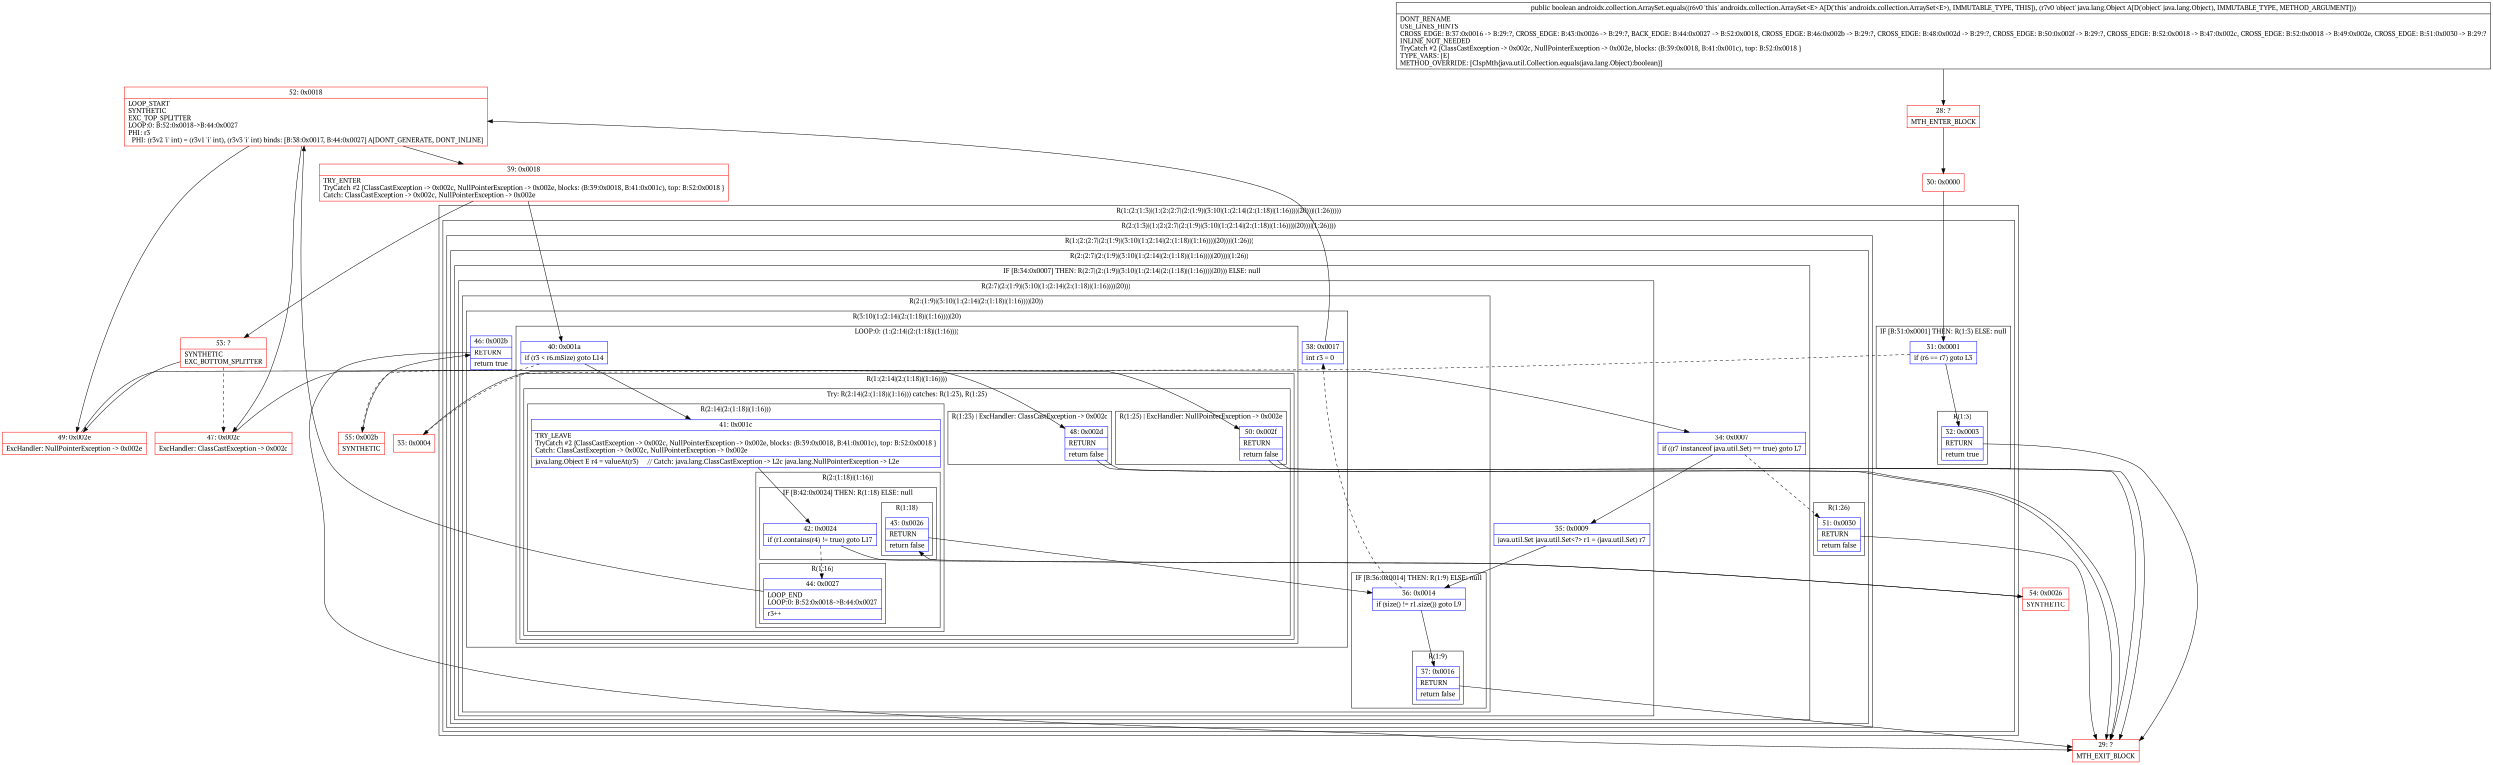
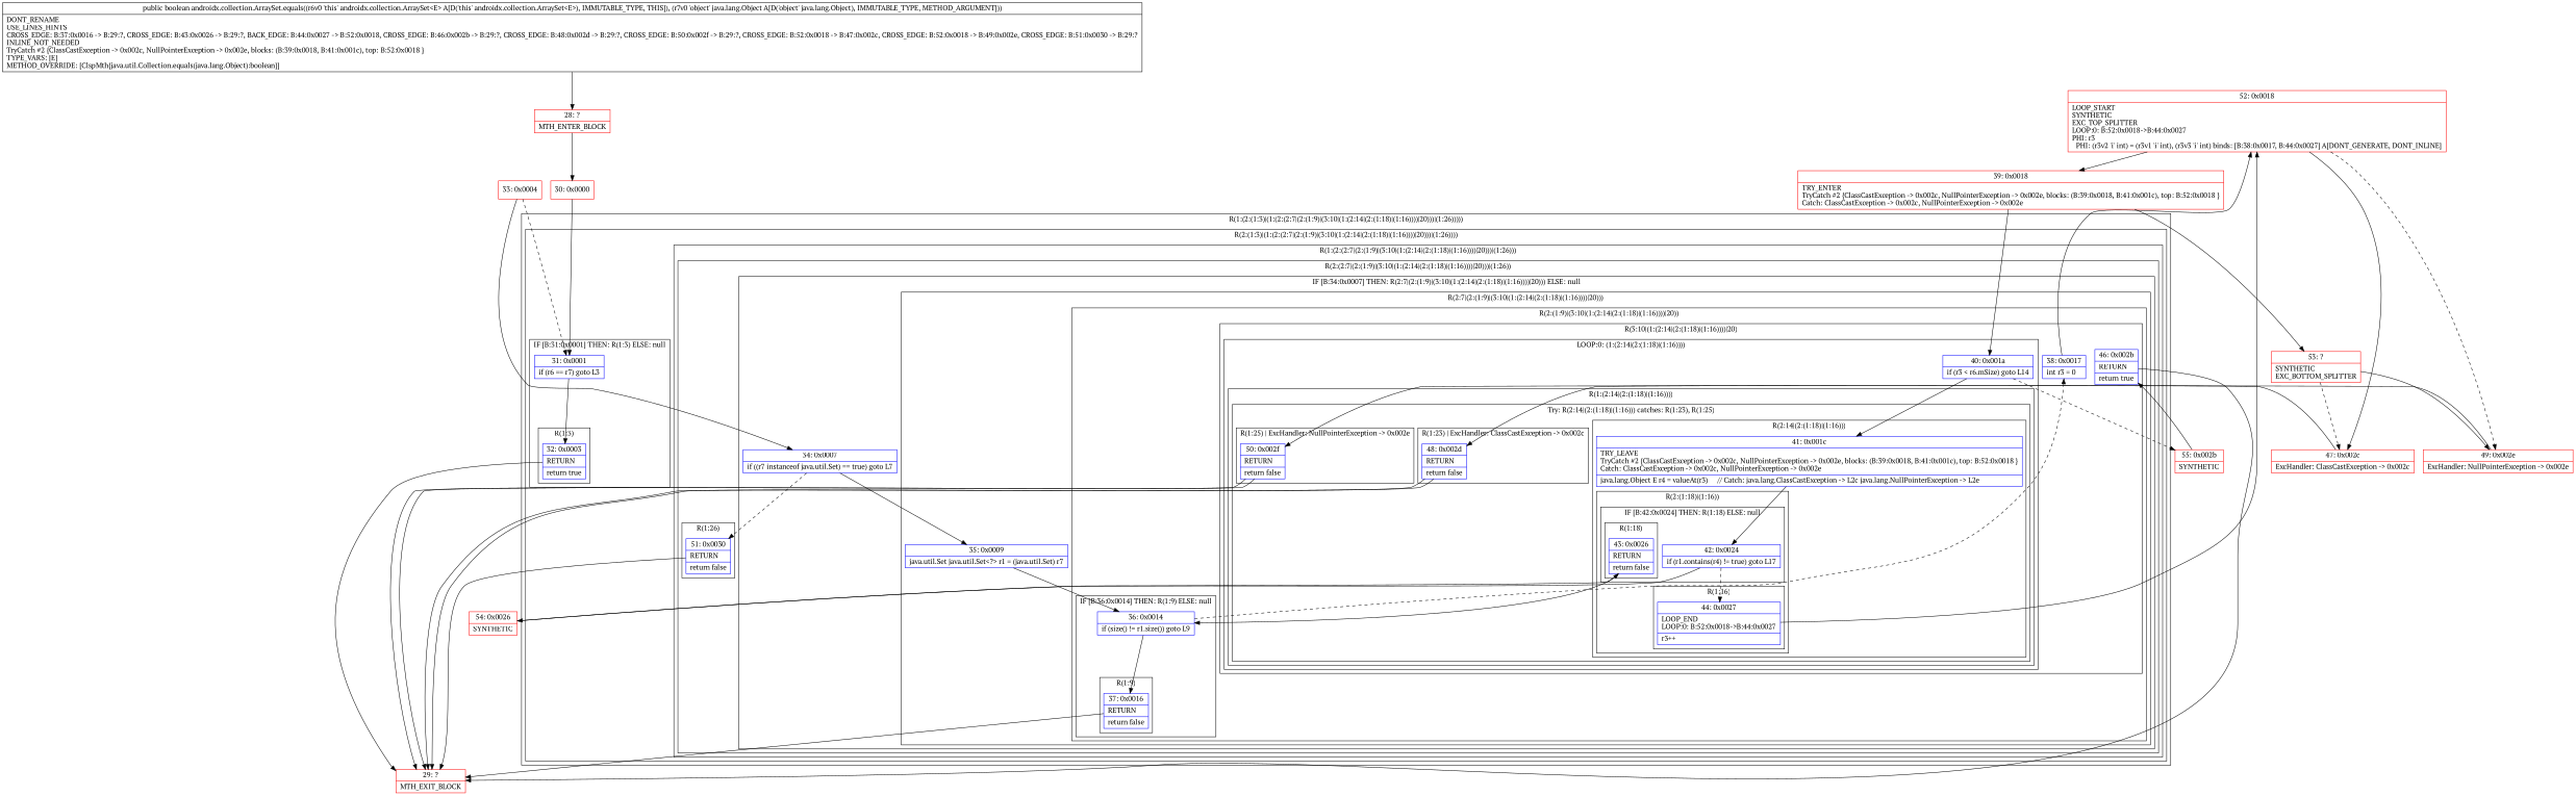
  digraph {
    fontname="PT Serif"
    node [color=blue fontname="PT Serif" shape=record]
    edge [fontname="PT Serif"]
    n1 [label="{32\:\ 0x0003|RETURN\l|return true\l}"]
    n2 [label="{31\:\ 0x0001|if (r6 == r7) goto L3\l}"]
    n3 [label="{37\:\ 0x0016|RETURN\l|return false\l}"]
    n4 [label="{36\:\ 0x0014|if (size() != r1.size()) goto L9\l}"]
    n5 [label="{43\:\ 0x0026|RETURN\l|return false\l}"]
    n6 [label="{42\:\ 0x0024|if (r1.contains(r4) != true) goto L17\l}"]
    n7 [label="{44\:\ 0x0027|LOOP_END\lLOOP:0: B:52:0x0018\-\>B:44:0x0027\l|r3++\l}"]
    n8 [label="{41\:\ 0x001c|TRY_LEAVE\lTryCatch #2 \{ClassCastException \-\> 0x002c, NullPointerException \-\> 0x002e, blocks: (B:39:0x0018, B:41:0x001c), top: B:52:0x0018 \}\lCatch: ClassCastException \-\> 0x002c, NullPointerException \-\> 0x002e\l|java.lang.Object E r4 = valueAt(r3)     \/\/ Catch: java.lang.ClassCastException \-\> L2c java.lang.NullPointerException \-\> L2e\l}"]
    n9 [label="{48\:\ 0x002d|RETURN\l|return false\l}"]
    n10 [label="{50\:\ 0x002f|RETURN\l|return false\l}"]
    n11 [label="{40\:\ 0x001a|if (r3 \< r6.mSize) goto L14\l}"]
    n12 [label="{38\:\ 0x0017|int r3 = 0\l}"]
    n13 [label="{46\:\ 0x002b|RETURN\l|return true\l}"]
    n14 [label="{35\:\ 0x0009|java.util.Set java.util.Set\<?\> r1 = (java.util.Set) r7\l}"]
    n15 [label="{34\:\ 0x0007|if ((r7 instanceof java.util.Set) == true) goto L7\l}"]
    n16 [label="{51\:\ 0x0030|RETURN\l|return false\l}"]
    n17 [color=red label="{29\:\ ?|MTH_EXIT_BLOCK\l}"]
    n18 [color=red label="{33\:\ 0x0004}"]
    n19 [color=red label="{54\:\ 0x0026|SYNTHETIC\l}"]
    n20 [color=red label="{52\:\ 0x0018|LOOP_START\lSYNTHETIC\lEXC_TOP_SPLITTER\lLOOP:0: B:52:0x0018\-\>B:44:0x0027\lPHI: r3 \l  PHI: (r3v2 'i' int) = (r3v1 'i' int), (r3v3 'i' int) binds: [B:38:0x0017, B:44:0x0027] A[DONT_GENERATE, DONT_INLINE]\l}"]
    n21 [color=red label="{55\:\ 0x002b|SYNTHETIC\l}"]
    n22 [color=red label="{39\:\ 0x0018|TRY_ENTER\lTryCatch #2 \{ClassCastException \-\> 0x002c, NullPointerException \-\> 0x002e, blocks: (B:39:0x0018, B:41:0x001c), top: B:52:0x0018 \}\lCatch: ClassCastException \-\> 0x002c, NullPointerException \-\> 0x002e\l}"]
    n23 [color=red label="{47\:\ 0x002c|ExcHandler: ClassCastException \-\> 0x002c\l}"]
    n24 [color=red label="{49\:\ 0x002e|ExcHandler: NullPointerException \-\> 0x002e\l}"]
    n25 [color=red label="{28\:\ ?|MTH_ENTER_BLOCK\l}"]
    n26 [color=red label="{30\:\ 0x0000}"]
    n27 [color=red label="{53\:\ ?|SYNTHETIC\lEXC_BOTTOM_SPLITTER\l}"]
    n28 [label="{public boolean androidx.collection.ArraySet.equals((r6v0 'this' androidx.collection.ArraySet\<E\> A[D('this' androidx.collection.ArraySet\<E\>), IMMUTABLE_TYPE, THIS]), (r7v0 'object' java.lang.Object A[D('object' java.lang.Object), IMMUTABLE_TYPE, METHOD_ARGUMENT]))  | DONT_RENAME\lUSE_LINES_HINTS\lCROSS_EDGE: B:37:0x0016 \-\> B:29:?, CROSS_EDGE: B:43:0x0026 \-\> B:29:?, BACK_EDGE: B:44:0x0027 \-\> B:52:0x0018, CROSS_EDGE: B:46:0x002b \-\> B:29:?, CROSS_EDGE: B:48:0x002d \-\> B:29:?, CROSS_EDGE: B:50:0x002f \-\> B:29:?, CROSS_EDGE: B:52:0x0018 \-\> B:47:0x002c, CROSS_EDGE: B:52:0x0018 \-\> B:49:0x002e, CROSS_EDGE: B:51:0x0030 \-\> B:29:?\lINLINE_NOT_NEEDED\lTryCatch #2 \{ClassCastException \-\> 0x002c, NullPointerException \-\> 0x002e, blocks: (B:39:0x0018, B:41:0x001c), top: B:52:0x0018 \}\lTYPE_VARS: [E]\lMETHOD_OVERRIDE: [ClspMth\{java.util.Collection.equals(java.lang.Object):boolean\}]\l}" color=""]
    subgraph cluster_1 {
      label="R(1:(2:(1:3)|(1:(2:(2:7|(2:(1:9)|(3:10|(1:(2:14|(2:(1:18)|(1:16))))|20)))|(1:26)))))"
      subgraph cluster_2 {
        label="R(2:(1:3)|(1:(2:(2:7|(2:(1:9)|(3:10|(1:(2:14|(2:(1:18)|(1:16))))|20)))|(1:26))))"
        subgraph cluster_3 {
          label="IF [B:31:0x0001] THEN: R(1:3) ELSE: null"
          n2
          subgraph cluster_4 {
            label="R(1:3)"
            n1
          }
        }
        subgraph cluster_5 {
          label="R(1:(2:(2:7|(2:(1:9)|(3:10|(1:(2:14|(2:(1:18)|(1:16))))|20)))|(1:26)))"
          subgraph cluster_6 {
            label="R(2:(2:7|(2:(1:9)|(3:10|(1:(2:14|(2:(1:18)|(1:16))))|20)))|(1:26))"
            subgraph cluster_7 {
              label="IF [B:34:0x0007] THEN: R(2:7|(2:(1:9)|(3:10|(1:(2:14|(2:(1:18)|(1:16))))|20))) ELSE: null"
              n15
              subgraph cluster_8 {
                label="R(2:7|(2:(1:9)|(3:10|(1:(2:14|(2:(1:18)|(1:16))))|20)))"
                n14
                subgraph cluster_9 {
                  label="R(2:(1:9)|(3:10|(1:(2:14|(2:(1:18)|(1:16))))|20))"
                  subgraph cluster_10 {
                    label="IF [B:36:0x0014] THEN: R(1:9) ELSE: null"
                    n4
                    subgraph cluster_11 {
                      label="R(1:9)"
                      n3
                    }
                  }
                  subgraph cluster_12 {
                    label="R(3:10|(1:(2:14|(2:(1:18)|(1:16))))|20)"
                    n12
                    n13
                    subgraph cluster_13 {
                      label="LOOP:0: (1:(2:14|(2:(1:18)|(1:16))))"
                      n11
                      subgraph cluster_14 {
                        label="R(1:(2:14|(2:(1:18)|(1:16))))"
                        subgraph cluster_15 {
                          label="Try: R(2:14|(2:(1:18)|(1:16))) catches: R(1:23), R(1:25)"
                          subgraph cluster_16 {
                            label="R(2:14|(2:(1:18)|(1:16)))"
                            n8
                            subgraph cluster_17 {
                              label="R(2:(1:18)|(1:16))"
                              subgraph cluster_18 {
                                label="IF [B:42:0x0024] THEN: R(1:18) ELSE: null"
                                n6
                                subgraph cluster_19 {
                                  label="R(1:18)"
                                  n5
                                }
                              }
                              subgraph cluster_20 {
                                label="R(1:16)"
                                n7
                              }
                            }
                          }
                          subgraph cluster_21 {
                            label="R(1:23) | ExcHandler: ClassCastException \-\> 0x002c\l"
                            n9
                          }
                          subgraph cluster_22 {
                            label="R(1:25) | ExcHandler: NullPointerException \-\> 0x002e\l"
                            n10
                          }
                        }
                      }
                    }
                  }
                }
              }
            }
            subgraph cluster_23 {
              label="R(1:26)"
              n16
            }
          }
        }
      }
    }
    subgraph cluster_24 {
      label="R(1:23) | ExcHandler: ClassCastException \-\> 0x002c\l"
    }
    subgraph cluster_25 {
      label="R(1:25) | ExcHandler: NullPointerException \-\> 0x002e\l"
    }
    n1 -> n17
    n2 -> n1
-   n2 -> n18 [style=dashed]
+   n18 -> n2 [style=dashed]
    n3 -> n17
    n4 -> n3
    n4 -> n12 [style=dashed]
    n5 -> n4
    n6 -> n7 [style=dashed]
    n6 -> n19
    n7 -> n20
    n8 -> n6
    n9 -> n17
    n9 -> n17
    n10 -> n17
    n10 -> n17
    n11 -> n8
    n11 -> n21 [style=dashed]
    n12 -> n20
    n13 -> n17
    n14 -> n4
    n15 -> n14
    n15 -> n16 [style=dashed]
    n16 -> n17
    n18 -> n15
    n19 -> n5
    n20 -> n22
    n20 -> n23
-   n20 -> n24
+   n20 -> n24 [style=dashed]
    n21 -> n13
    n22 -> n11
    n22 -> n27
    n23 -> n9
    n24 -> n10
    n25 -> n26
    n26 -> n2
    n27 -> n23 [style=dashed]
    n27 -> n24
    n28 -> n25
  }
